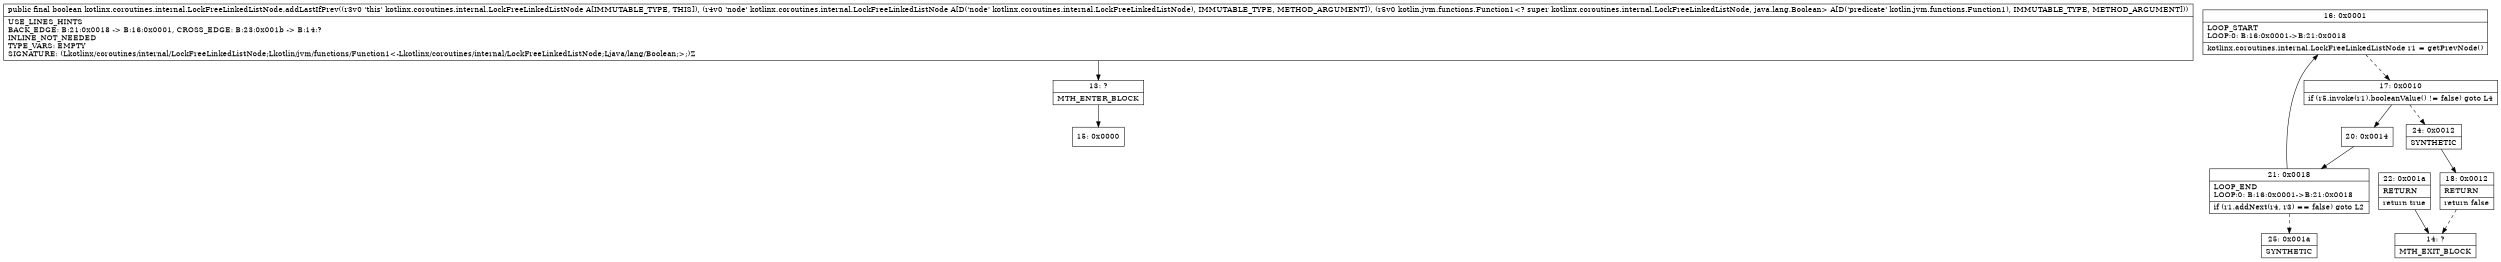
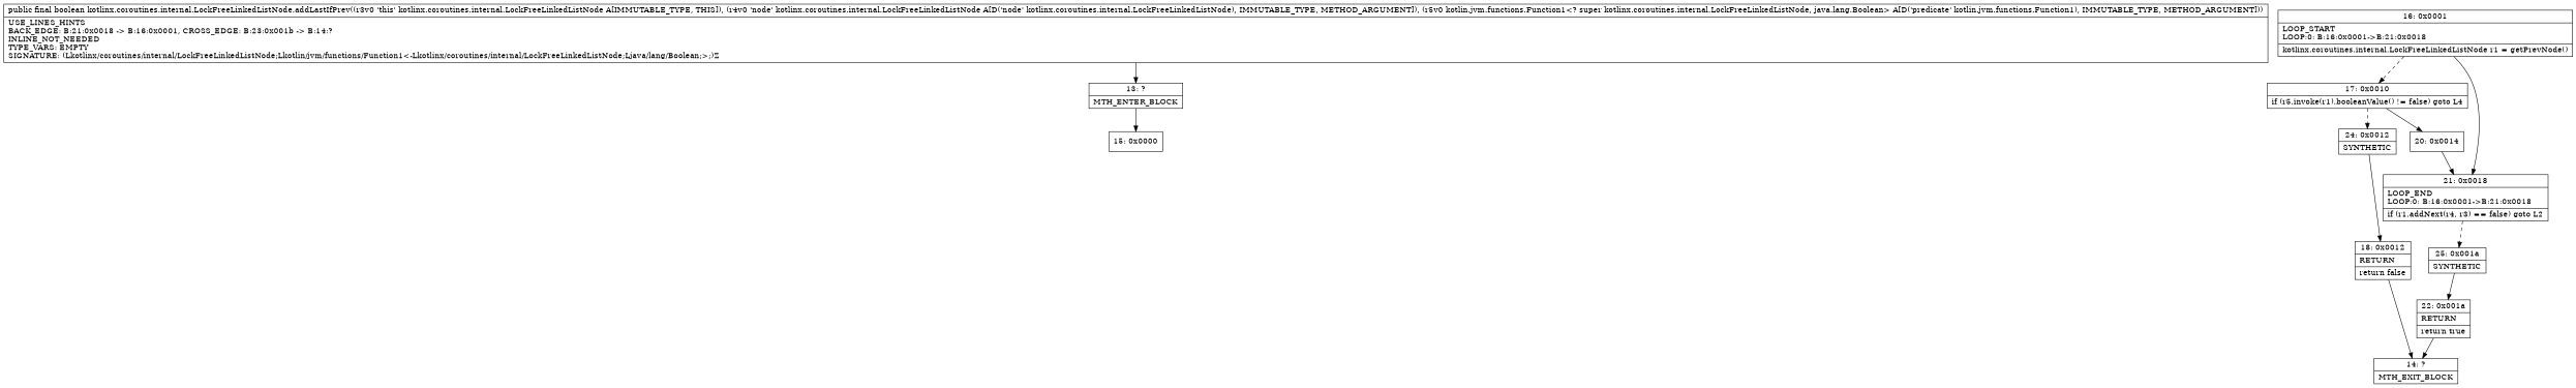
  digraph {
    node [shape=record]
    n1 [label="{13\:\ ?|MTH_ENTER_BLOCK\l}"]
    n2 [label="{15\:\ 0x0000}"]
    n3 [label="{16\:\ 0x0001|LOOP_START\lLOOP:0: B:16:0x0001\-\>B:21:0x0018\l|kotlinx.coroutines.internal.LockFreeLinkedListNode r1 = getPrevNode()\l}"]
    n4 [label="{17\:\ 0x0010|if (r5.invoke(r1).booleanValue() != false) goto L4\l}"]
    n5 [label="{20\:\ 0x0014}"]
    n6 [label="{24\:\ 0x0012|SYNTHETIC\l}"]
    n7 [label="{21\:\ 0x0018|LOOP_END\lLOOP:0: B:16:0x0001\-\>B:21:0x0018\l|if (r1.addNext(r4, r3) == false) goto L2\l}"]
    n8 [label="{18\:\ 0x0012|RETURN\l|return false\l}"]
    n9 [label="{25\:\ 0x001a|SYNTHETIC\l}"]
    n10 [label="{22\:\ 0x001a|RETURN\l|return true\l}"]
    n11 [label="{14\:\ ?|MTH_EXIT_BLOCK\l}"]
    n12 [label="{public final boolean kotlinx.coroutines.internal.LockFreeLinkedListNode.addLastIfPrev((r3v0 'this' kotlinx.coroutines.internal.LockFreeLinkedListNode A[IMMUTABLE_TYPE, THIS]), (r4v0 'node' kotlinx.coroutines.internal.LockFreeLinkedListNode A[D('node' kotlinx.coroutines.internal.LockFreeLinkedListNode), IMMUTABLE_TYPE, METHOD_ARGUMENT]), (r5v0 kotlin.jvm.functions.Function1\<? super kotlinx.coroutines.internal.LockFreeLinkedListNode, java.lang.Boolean\> A[D('predicate' kotlin.jvm.functions.Function1), IMMUTABLE_TYPE, METHOD_ARGUMENT]))  | USE_LINES_HINTS\lBACK_EDGE: B:21:0x0018 \-\> B:16:0x0001, CROSS_EDGE: B:23:0x001b \-\> B:14:?\lINLINE_NOT_NEEDED\lTYPE_VARS: EMPTY\lSIGNATURE: (Lkotlinx\/coroutines\/internal\/LockFreeLinkedListNode;Lkotlin\/jvm\/functions\/Function1\<\-Lkotlinx\/coroutines\/internal\/LockFreeLinkedListNode;Ljava\/lang\/Boolean;\>;)Z\l}"]
    n1 -> n2
    n3 -> n4 [style=dashed]
    n4 -> n5
    n4 -> n6 [style=dashed]
    n5 -> n7
    n6 -> n8
-   n7 -> n3
+   n3 -> n7
    n7 -> n9 [style=dashed]
-   n8 -> n11 [style=dashed]
+   n8 -> n11
+   n9 -> n10
    n10 -> n11
    n12 -> n1
  }
